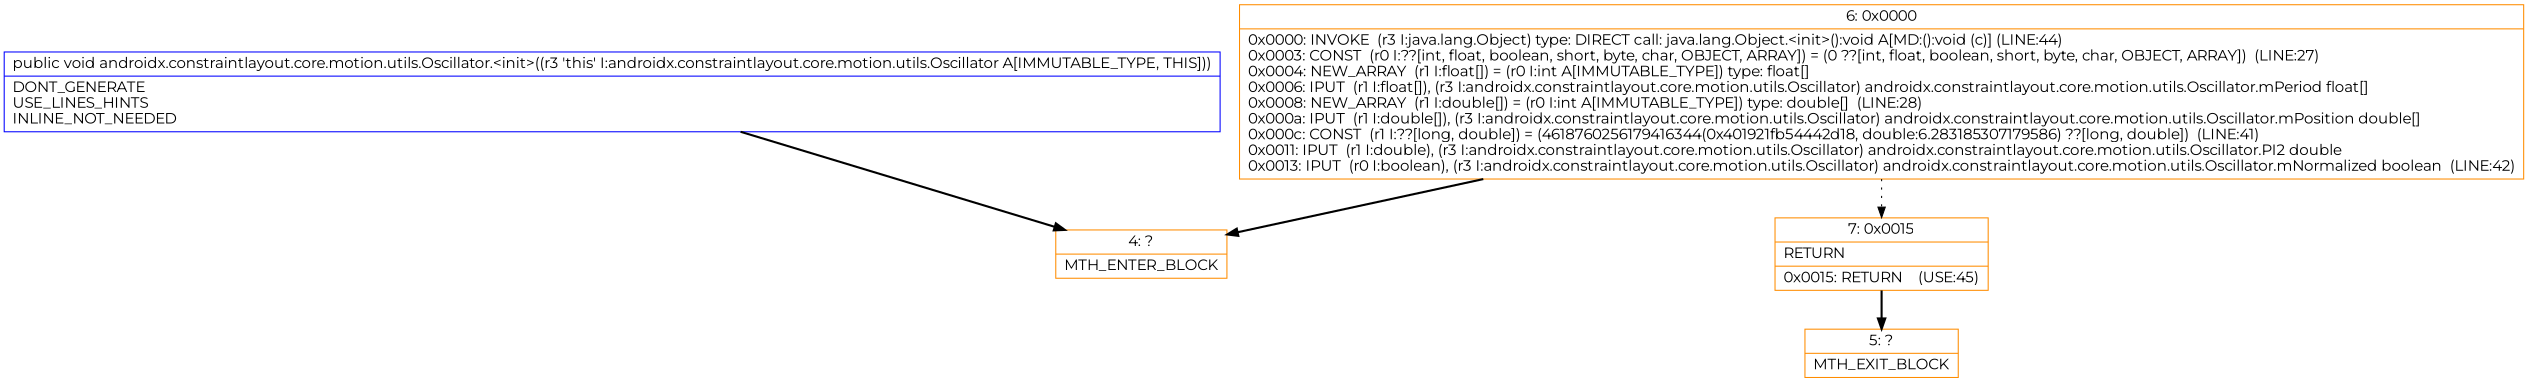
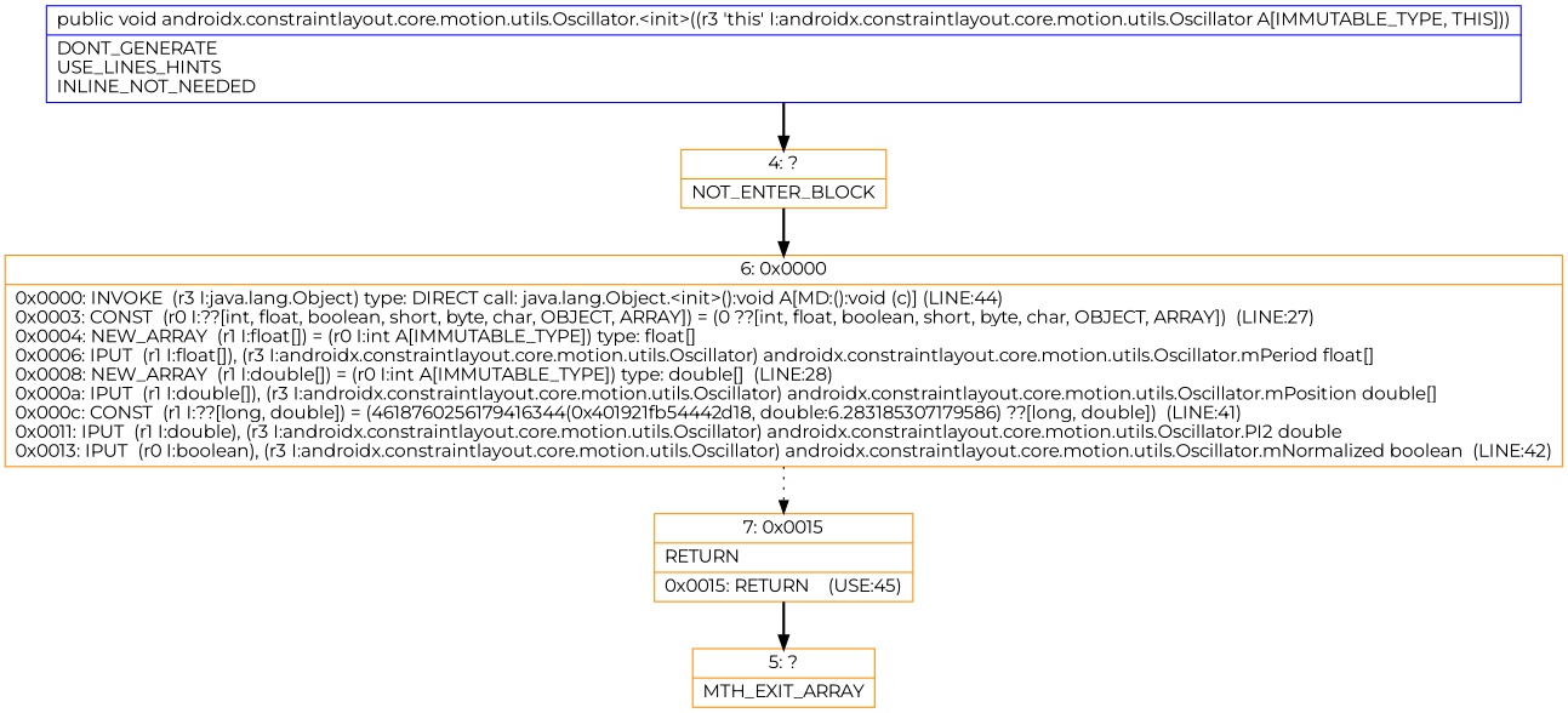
  digraph {
    fontname=Montserrat
    node [color=darkorange fontname=Montserrat shape=record]
    edge [fontname=Montserrat style=bold]
-   n1 [label="{4\:\ ?|MTH_ENTER_BLOCK\l}"]
+   n1 [label="{4\:\ ?|NOT_ENTER_BLOCK\l}"]
    n2 [label="{6\:\ 0x0000|0x0000: INVOKE  (r3 I:java.lang.Object) type: DIRECT call: java.lang.Object.\<init\>():void A[MD:():void (c)] (LINE:44)\l0x0003: CONST  (r0 I:??[int, float, boolean, short, byte, char, OBJECT, ARRAY]) = (0 ??[int, float, boolean, short, byte, char, OBJECT, ARRAY])  (LINE:27)\l0x0004: NEW_ARRAY  (r1 I:float[]) = (r0 I:int A[IMMUTABLE_TYPE]) type: float[] \l0x0006: IPUT  (r1 I:float[]), (r3 I:androidx.constraintlayout.core.motion.utils.Oscillator) androidx.constraintlayout.core.motion.utils.Oscillator.mPeriod float[] \l0x0008: NEW_ARRAY  (r1 I:double[]) = (r0 I:int A[IMMUTABLE_TYPE]) type: double[]  (LINE:28)\l0x000a: IPUT  (r1 I:double[]), (r3 I:androidx.constraintlayout.core.motion.utils.Oscillator) androidx.constraintlayout.core.motion.utils.Oscillator.mPosition double[] \l0x000c: CONST  (r1 I:??[long, double]) = (4618760256179416344(0x401921fb54442d18, double:6.283185307179586) ??[long, double])  (LINE:41)\l0x0011: IPUT  (r1 I:double), (r3 I:androidx.constraintlayout.core.motion.utils.Oscillator) androidx.constraintlayout.core.motion.utils.Oscillator.PI2 double \l0x0013: IPUT  (r0 I:boolean), (r3 I:androidx.constraintlayout.core.motion.utils.Oscillator) androidx.constraintlayout.core.motion.utils.Oscillator.mNormalized boolean  (LINE:42)\l}"]
    n3 [label="{7\:\ 0x0015|RETURN\l|0x0015: RETURN    (USE:45)\l}"]
-   n4 [label="{5\:\ ?|MTH_EXIT_BLOCK\l}"]
+   n4 [label="{5\:\ ?|MTH_EXIT_ARRAY\l}"]
    n5 [color=blue label="{public void androidx.constraintlayout.core.motion.utils.Oscillator.\<init\>((r3 'this' I:androidx.constraintlayout.core.motion.utils.Oscillator A[IMMUTABLE_TYPE, THIS]))  | DONT_GENERATE\lUSE_LINES_HINTS\lINLINE_NOT_NEEDED\l}"]
-   n2 -> n1
+   n1 -> n2
    n2 -> n3 [style=dotted]
    n3 -> n4
    n5 -> n1
  }
